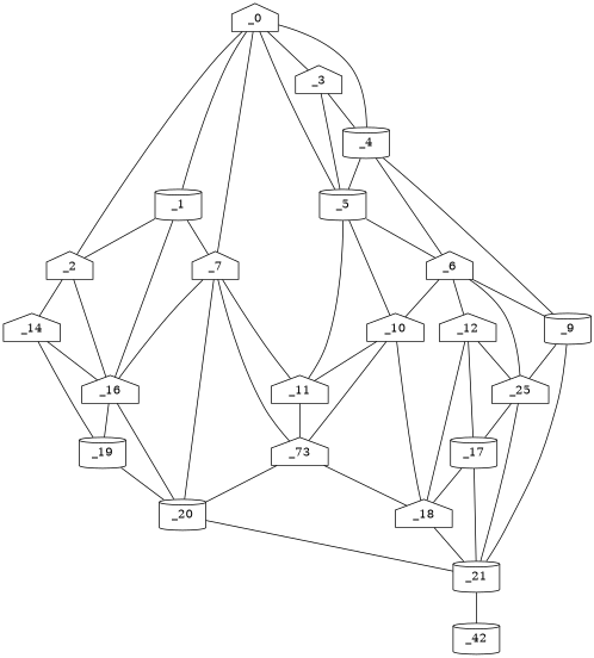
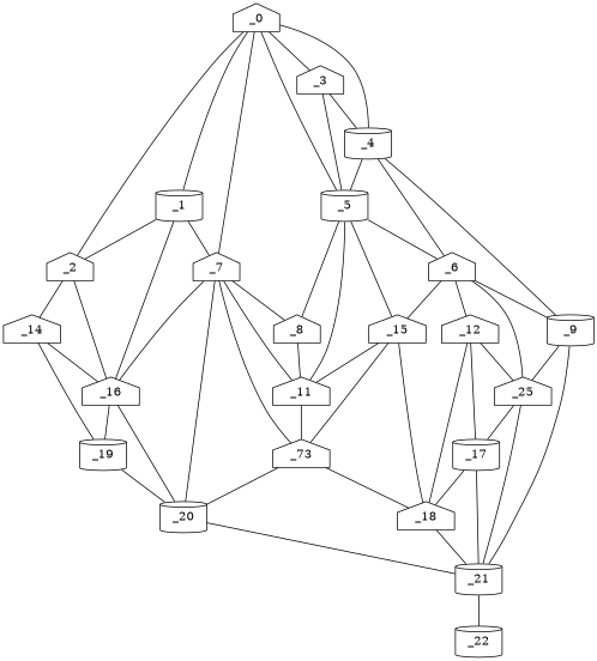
  graph {
    node [shape=house x=89 y=6]
    edge [valence=2]
    _0 [x=39 y=40]
    _1 [shape=cylinder x=45 y=34]
    _2 [x=48]
    _3 [x=54 y=87]
    _4 [shape=cylinder x=55 y=96]
    _5 [shape=cylinder x=61 y=82]
    _7 [x=69 y=57]
    _16 [x=82 y=31]
    _14 [x=78]
    _6 [x=65 y=99]
    _9 [shape=cylinder x=69 y=118]
-   _10 [x=70 y=87]
+   _8 [x=69 y=65]
+   _10 [x=70 y=87 label=_15]
    _11 [x=73 y=69]
    n15 [label=_73 x=77 y=72]
    _20 [shape=cylinder y=44]
    _19 [shape=cylinder y=38]
    _12 [x=76 y=90]
    n19 [label=_25 x=78 y=101]
    _21 [shape=cylinder y=112]
    _18 [x=84 y=85]
    _17 [shape=cylinder x=82 y=93]
-   _22 [shape=cylinder y=119 label=_42]
+   _22 [shape=cylinder y=119]
    _0 -- _1 [valence=1]
    _0 -- _2 [valence=1]
    _0 -- _3
    _0 -- _4 [valence=1]
    _0 -- _5
    _0 -- _7 [valence=1]
    _1 -- _2 [valence=1]
    _1 -- _7
    _1 -- _16
    _2 -- _16
    _2 -- _14 [valence=1]
    _3 -- _4
    _3 -- _5 [valence=1]
    _4 -- _5
    _4 -- _6
    _4 -- _9 [valence=1]
    _5 -- _6 [valence=1]
+   _5 -- _8
    _5 -- _10 [valence=1]
    _5 -- _11
    _7 -- _16 [valence=1]
+   _7 -- _8
    _7 -- _11
    _7 -- n15 [valence=1]
    _7 -- _20
    _16 -- _20 [valence=1]
    _16 -- _19
    _14 -- _16
    _14 -- _19 [valence=1]
    _6 -- _9
    _6 -- _10
    _6 -- _12 [valence=1]
    _6 -- n19
    _9 -- n19 [valence=1]
    _9 -- _21
+   _8 -- _11
    _10 -- _11
    _10 -- n15
    _10 -- _18 [valence=1]
    _11 -- n15 [valence=1]
    n15 -- _20
    n15 -- _18 [valence=1]
    _20 -- _21 [valence=1]
    _19 -- _20 [valence=1]
    _12 -- n19
    _12 -- _18
    _12 -- _17
    n19 -- _21
    n19 -- _17
    _21 -- _22 [valence=1]
    _18 -- _21
    _17 -- _21 [valence=1]
    _17 -- _18 [valence=1]
  }
